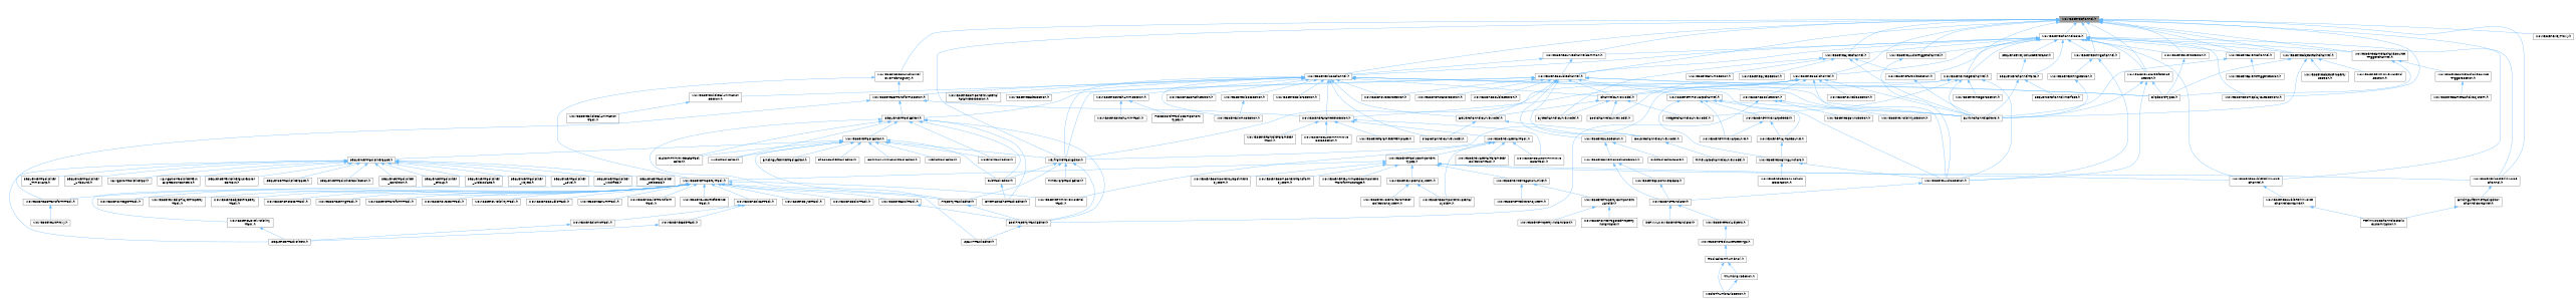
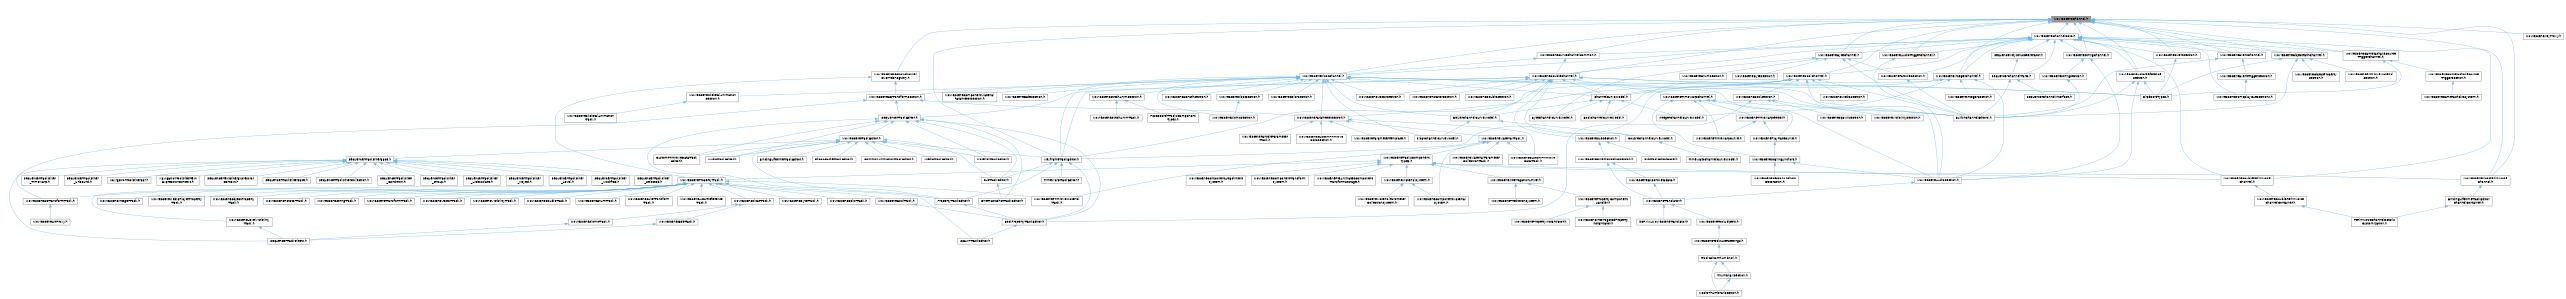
  digraph {
    node [color=grey40 fillcolor=white fontname=Helvetica fontsize=10 shape=box style=filled]
    edge [color=steelblue1 dir=back fontname=Helvetica fontsize=10 labelfontname=Helvetica labelfontsize=10 style=solid]
    n1 [color=gray40 fillcolor=grey60 fontcolor=black height=0.2 label="MovieSceneChannel.h" width=0.4]
    n2 [height=0.2 label="KeyframeTrackEditor.h" width=0.4]
    n3 [height=0.2 label="MovieSceneActorReference\lSection.h" width=0.4]
    n4 [height=0.2 label="MovieSceneAudioTriggerChannel.h" width=0.4]
    n5 [height=0.2 label="MovieSceneBoolChannel.h" width=0.4]
    n6 [height=0.2 label="MovieSceneDoublePerlinNoise\lChannel.h" width=0.4]
    n7 [height=0.2 label="MovieSceneFloatPerlinNoise\lChannel.h" width=0.4]
    n8 [height=0.2 label="MovieSceneByteChannel.h" width=0.4]
    n9 [height=0.2 label="MovieSceneCameraShakeSource\lTriggerChannel.h" width=0.4]
    n10 [height=0.2 label="MovieSceneChannelData.h" width=0.4]
    n11 [height=0.2 label="MovieSceneCurveChannelCommon.h" width=0.4]
    n12 [height=0.2 label="MovieSceneDoubleChannel.h" width=0.4]
    n13 [height=0.2 label="MovieSceneFloatChannel.h" width=0.4]
    n14 [height=0.2 label="MovieSceneEventChannel.h" width=0.4]
    n15 [height=0.2 label="MovieSceneEventSection.h" width=0.4]
    n16 [height=0.2 label="MovieSceneGameplayCueSections.h" width=0.4]
    n17 [height=0.2 label="MovieSceneIntegerChannel.h" width=0.4]
    n18 [height=0.2 label="MovieSceneObjectPathChannel.h" width=0.4]
    n19 [height=0.2 label="MovieSceneStringChannel.h" width=0.4]
    n20 [height=0.2 label="MovieSceneKeyProxy.h" width=0.4]
    n21 [height=0.2 label="MovieSceneSectionChannel\lOverrideRegistry.h" width=0.4]
    n22 [height=0.2 label="BoolPropertyTrackEditor.h" width=0.4]
    n23 [height=0.2 label="PropertyTrackEditor.h" width=0.4]
    n24 [height=0.2 label="SubTrackEditor.h" width=0.4]
    n25 [height=0.2 label="TimeWarpTrackEditor.h" width=0.4]
    n26 [height=0.2 label="BuiltInChannelEditors.h" width=0.4]
    n27 [height=0.2 label="ClipboardTypes.h" width=0.4]
    n28 [height=0.2 label="MovieSceneAudioSection.h" width=0.4]
    n29 [height=0.2 label="BoolChannelCurveModel.h" width=0.4]
    n30 [height=0.2 label="ChannelCurveModel.h" width=0.4]
    n31 [height=0.2 label="MovieSceneBoolSection.h" width=0.4]
    n32 [height=0.2 label="MovieSceneMediaSection.h" width=0.4]
    n33 [height=0.2 label="MovieSceneParameterSection.h" width=0.4]
    n34 [height=0.2 label="MovieSceneDoublePerlinNoise\lChannelContainer.h" width=0.4]
    n35 [height=0.2 label="BindingLifetimeTrackEditor\lChannelContainer.h" width=0.4]
    n36 [height=0.2 label="ByteChannelCurveModel.h" width=0.4]
    n37 [height=0.2 label="MovieSceneByteSection.h" width=0.4]
    n38 [height=0.2 label="MovieSceneEnumSection.h" width=0.4]
    n39 [height=0.2 label="MovieSceneParticleSection.h" width=0.4]
    n40 [height=0.2 label="MovieSceneCameraShakeSource\lTriggerSection.h" width=0.4]
    n41 [height=0.2 label="SequencerChannelTraits.h" width=0.4]
    n42 [height=0.2 label="SequencerKeyStructGenerator.h" width=0.4]
    n43 [height=0.2 label="BezierChannelCurveModel.h" width=0.4]
    n44 [height=0.2 label="DoubleChannelCurveModel.h" width=0.4]
    n45 [height=0.2 label="MovieSceneDoubleSection.h" width=0.4]
    n46 [height=0.2 label="MovieSceneRotatorSection.h" width=0.4]
    n47 [height=0.2 label="MovieSceneSubSection.h" width=0.4]
    n48 [height=0.2 label="MovieSceneTimeWarpChannel.h" width=0.4]
    n49 [height=0.2 label="MovieSceneVectorSection.h" width=0.4]
    n50 [height=0.2 label="ISequencerTrackEditor.h" width=0.4]
    n51 [height=0.2 label="FloatChannelCurveModel.h" width=0.4]
    n52 [height=0.2 label="MovieScene3DTransformSection.h" width=0.4]
    n53 [height=0.2 label="MovieScene3DPathSection.h" width=0.4]
    n54 [height=0.2 label="MovieSceneColorSection.h" width=0.4]
    n55 [height=0.2 label="MovieSceneComponentMaterial\lParameterSection.h" width=0.4]
    n56 [height=0.2 label="MovieSceneFadeSection.h" width=0.4]
    n57 [height=0.2 label="MovieSceneFloatSection.h" width=0.4]
    n58 [height=0.2 label="MovieSceneSlomoSection.h" width=0.4]
    n59 [height=0.2 label="MovieSceneSkeletalAnimation\lSection.h" width=0.4]
    n60 [height=0.2 label="MovieSceneStitchAnimSection.h" width=0.4]
    n61 [height=0.2 label="MovieSceneEventTriggerSection.h" width=0.4]
    n62 [height=0.2 label="IntegerChannelCurveModel.h" width=0.4]
    n63 [height=0.2 label="MovieSceneIntegerSection.h" width=0.4]
    n64 [height=0.2 label="MovieSceneObjectProperty\lSection.h" width=0.4]
    n65 [height=0.2 label="MovieScenePrimitiveMaterial\lSection.h" width=0.4]
    n66 [height=0.2 label="MovieSceneStringSection.h" width=0.4]
    n67 [height=0.2 label="MovieScenePropertyTrack.h" width=0.4]
    n68 [height=0.2 label="SpawnTrackEditor.h" width=0.4]
    n69 [height=0.2 label="CinematicShotTrackEditor.h" width=0.4]
    n70 [height=0.2 label="MovieSceneTranslator.h" width=0.4]
    n71 [height=0.2 label="FCPXMLMovieSceneTranslator.h" width=0.4]
    n72 [height=0.2 label="MovieSceneToolHelpers.h" width=0.4]
    n73 [height=0.2 label="MovieSceneToolsUserSettings.h" width=0.4]
    n74 [height=0.2 label="TrackEditorThumbnail.h" width=0.4]
    n75 [height=0.2 label="MediaThumbnailSection.h" width=0.4]
    n76 [height=0.2 label="ThumbnailSection.h" width=0.4]
    n77 [height=0.2 label="MovieSceneSpawnSection.h" width=0.4]
    n78 [height=0.2 label="MovieSceneVisibilitySection.h" width=0.4]
    n79 [height=0.2 label="MovieSceneCustomPrimitive\lDataSection.h" width=0.4]
    n80 [height=0.2 label="MovieSceneCustomPrimitive\lDataTrack.h" width=0.4]
    n81 [height=0.2 label="MovieSceneMaterialTrack.h" width=0.4]
    n82 [height=0.2 label="MovieSceneParameterTemplate.h" width=0.4]
    n83 [height=0.2 label="MovieSceneParticleParameter\lTrack.h" width=0.4]
    n84 [height=0.2 label="TimeWarpChannelCurveModel.h" width=0.4]
    n85 [height=0.2 label="MovieSceneComponentMaterial\lSystem.h" width=0.4]
    n86 [height=0.2 label="MovieSceneMaterialParameter\lCollectionTrack.h" width=0.4]
    n87 [height=0.2 label="MovieScenePrimitiveMaterial\lTrack.h" width=0.4]
    n88 [height=0.2 label="MovieSceneTracksComponent\lTypes.h" width=0.4]
    n89 [height=0.2 label="MovieSceneComponentAttachment\lSystem.h" width=0.4]
    n90 [height=0.2 label="MovieSceneComponentTransform\lSystem.h" width=0.4]
    n91 [height=0.2 label="MovieSceneInterrogationLinker.h" width=0.4]
    n92 [height=0.2 label="MovieSceneMaterialSystem.h" width=0.4]
    n93 [height=0.2 label="MovieScenePreAnimatedComponent\lTransformStorage.h" width=0.4]
    n94 [height=0.2 label="MovieScenePredictionSystem.h" width=0.4]
    n95 [height=0.2 label="MovieScenePropertyComponent\lHandler.h" width=0.4]
    n96 [height=0.2 label="MovieSceneMaterialParameter\lCollectionSystem.h" width=0.4]
    n97 [height=0.2 label="MovieScene3DTransformTrack.h" width=0.4]
    n98 [height=0.2 label="MovieSceneActorReference\lTrack.h" width=0.4]
    n99 [height=0.2 label="MovieSceneBoolTrack.h" width=0.4]
    n100 [height=0.2 label="MovieSceneByteTrack.h" width=0.4]
    n101 [height=0.2 label="MovieSceneColorTrack.h" width=0.4]
    n102 [height=0.2 label="MovieSceneDoubleTrack.h" width=0.4]
    n103 [height=0.2 label="MovieSceneEnumTrack.h" width=0.4]
    n104 [height=0.2 label="MovieSceneEulerTransform\lTrack.h" width=0.4]
    n105 [height=0.2 label="MovieSceneFloatTrack.h" width=0.4]
    n106 [height=0.2 label="MovieSceneIntegerTrack.h" width=0.4]
    n107 [height=0.2 label="MovieSceneLevelVisibility\lTrack.h" width=0.4]
    n108 [height=0.2 label="MovieSceneMediaPlayerProperty\lTrack.h" width=0.4]
    n109 [height=0.2 label="MovieSceneObjectProperty\lTrack.h" width=0.4]
    n110 [height=0.2 label="MovieSceneRotatorTrack.h" width=0.4]
    n111 [height=0.2 label="MovieSceneStringTrack.h" width=0.4]
    n112 [height=0.2 label="MovieSceneTransformTrack.h" width=0.4]
    n113 [height=0.2 label="MovieSceneVectorTrack.h" width=0.4]
    n114 [height=0.2 label="MovieSceneVisibilityTrack.h" width=0.4]
    n115 [height=0.2 label="PerlinNoiseChannelDetails\lCustomization.h" width=0.4]
    n116 [height=0.2 label="MovieSceneInterrogatedProperty\lInstantiator.h" width=0.4]
    n117 [height=0.2 label="MovieScenePropertyInstantiator.h" width=0.4]
    n118 [height=0.2 label="MovieSceneHitProxy.h" width=0.4]
    n119 [height=0.2 label="MovieSceneFadeTrack.h" width=0.4]
    n120 [height=0.2 label="MovieSceneSlomoTrack.h" width=0.4]
    n121 [height=0.2 label="SequencerTrackFilters.h" width=0.4]
    n122 [height=0.2 label="MovieSceneCameraShakeSystem.h" width=0.4]
    n123 [height=0.2 label="SequencerChannelInterface.h" width=0.4]
    n124 [height=0.2 label="MovieSceneCinematicShotSection.h" width=0.4]
    n125 [height=0.2 label="SubTrackEditorBase.h" width=0.4]
    n126 [height=0.2 label="MovieScenePlayRateCurve.h" width=0.4]
    n127 [height=0.2 label="MovieSceneScalingAnchors.h" width=0.4]
    n128 [height=0.2 label="MovieSceneTimeWarpCurve.h" width=0.4]
    n129 [height=0.2 label="MovieSceneTimeWarpGetter.h" width=0.4]
    n130 [height=0.2 label="AudioTrackEditor.h" width=0.4]
    n131 [height=0.2 label="CustomPrimitiveDataTrack\lEditor.h" width=0.4]
    n132 [height=0.2 label="MaterialTrackEditor.h" width=0.4]
    n133 [height=0.2 label="MovieSceneTrackEditor.h" width=0.4]
    n134 [height=0.2 label="BindingLifetimeTrackEditor.h" width=0.4]
    n135 [height=0.2 label="ChaosCacheTrackEditor.h" width=0.4]
    n136 [height=0.2 label="CommonAnimationTrackEditor.h" width=0.4]
    n137 [height=0.2 label="MediaTrackEditor.h" width=0.4]
    n138 [height=0.2 label="SequencerTrackFilterBase.h" width=0.4]
    n139 [height=0.2 label="NavigationToolFilterBar.h" width=0.4]
    n140 [height=0.2 label="NavigationToolFilterText\lExpressionContext.h" width=0.4]
    n141 [height=0.2 label="SequencerTextFilterExpression\lContext.h" width=0.4]
    n142 [height=0.2 label="SequencerTrackFilterBase.h" width=0.4]
    n143 [height=0.2 label="SequencerTrackFilterCollection.h" width=0.4]
    n144 [height=0.2 label="SequencerTrackFilter\l_Condition.h" width=0.4]
    n145 [height=0.2 label="SequencerTrackFilter\l_Group.h" width=0.4]
    n146 [height=0.2 label="SequencerTrackFilter\l_HideIsolate.h" width=0.4]
    n147 [height=0.2 label="SequencerTrackFilter\l_Keyed.h" width=0.4]
    n148 [height=0.2 label="SequencerTrackFilter\l_Level.h" width=0.4]
    n149 [height=0.2 label="SequencerTrackFilter\l_Modified.h" width=0.4]
    n150 [height=0.2 label="SequencerTrackFilter\l_Selected.h" width=0.4]
    n151 [height=0.2 label="SequencerTrackFilter\l_TimeWarp.h" width=0.4]
    n152 [height=0.2 label="SequencerTrackFilter\l_Unbound.h" width=0.4]
    n153 [height=0.2 label="MovieSceneExportMetadata.h" width=0.4]
    n154 [height=0.2 label="MovieSceneSectionAnchors\lDecoration.h" width=0.4]
    n155 [height=0.2 label="MovieSceneSkeletalAnimation\lTrack.h" width=0.4]
    n156 [height=0.2 label="MovieSceneStitchAnimTrack.h" width=0.4]
    n157 [height=0.2 label="PoseSearchTracksComponent\lTypes.h" width=0.4]
    n1 -> n2
    n1 -> n3
    n1 -> n4
    n1 -> n5
    n1 -> n6
    n1 -> n7
    n1 -> n8
    n1 -> n9
    n1 -> n10
    n1 -> n11
    n1 -> n12
    n1 -> n13
    n1 -> n14
    n1 -> n15
-   n1 -> n16
+   n61 -> n16
    n1 -> n17
    n1 -> n18
    n1 -> n19
    n1 -> n20
    n1 -> n21
    n2 -> n22
    n2 -> n23
    n2 -> n24
    n2 -> n25
    n3 -> n26
    n3 -> n27
    n3 -> n28
    n4 -> n28
    n5 -> n2
    n5 -> n26
    n5 -> n28
    n5 -> n29
    n5 -> n30
    n5 -> n31
    n5 -> n32
    n5 -> n33
    n6 -> n34
    n7 -> n35
    n8 -> n26
    n8 -> n36
    n8 -> n37
    n8 -> n38
    n8 -> n39
    n9 -> n27
    n9 -> n40
    n10 -> n3
    n10 -> n4
    n10 -> n5
    n10 -> n6
    n10 -> n7
    n10 -> n8
    n10 -> n9
    n10 -> n11
    n10 -> n12
    n10 -> n13
    n10 -> n14
    n10 -> n15
    n10 -> n16
    n10 -> n17
    n10 -> n18
    n10 -> n19
    n10 -> n39
    n10 -> n41
    n10 -> n42
    n11 -> n12
    n11 -> n13
    n12 -> n2
    n12 -> n26
    n12 -> n27
    n12 -> n30
    n12 -> n43
    n12 -> n44
    n12 -> n45
    n12 -> n46
    n12 -> n47
    n12 -> n48
    n12 -> n49
    n12 -> n50
    n13 -> n2
    n13 -> n26
    n13 -> n27
    n13 -> n28
    n13 -> n30
    n13 -> n33
    n13 -> n43
    n13 -> n49
    n13 -> n51
    n13 -> n52
    n13 -> n53
    n13 -> n54
    n13 -> n55
    n13 -> n56
    n13 -> n57
    n13 -> n58
    n13 -> n59
    n13 -> n60
    n14 -> n26
    n14 -> n61
    n15 -> n27
    n17 -> n2
-   n17 -> n26
    n17 -> n28
    n17 -> n30
    n17 -> n62
    n17 -> n63
    n18 -> n26
    n18 -> n27
    n18 -> n64
    n18 -> n65
    n19 -> n28
    n19 -> n66
    n21 -> n52
    n21 -> n67
    n22 -> n68
    n23 -> n22
    n24 -> n69
    n28 -> n70
    n30 -> n29
    n30 -> n36
    n30 -> n43
    n30 -> n62
    n31 -> n22
    n31 -> n77
    n31 -> n78
    n33 -> n79
    n33 -> n80
    n33 -> n81
    n33 -> n82
    n33 -> n83
    n34 -> n115
    n35 -> n115
    n39 -> n26
    n40 -> n122
    n41 -> n26
    n41 -> n123
    n42 -> n41
    n43 -> n44
    n43 -> n51
    n44 -> n84
    n47 -> n124
    n47 -> n125
    n48 -> n26
    n48 -> n126
    n48 -> n127
    n48 -> n128
    n48 -> n129
    n50 -> n22
    n50 -> n24
    n50 -> n68
    n50 -> n69
    n50 -> n130
    n50 -> n131
    n50 -> n132
    n50 -> n133
    n52 -> n33
    n52 -> n50
    n52 -> n97
    n57 -> n58
    n59 -> n155
    n60 -> n156
    n60 -> n157
    n66 -> n26
    n67 -> n23
    n67 -> n87
    n67 -> n97
    n67 -> n98
    n67 -> n99
    n67 -> n100
    n67 -> n101
    n67 -> n102
    n67 -> n103
    n67 -> n104
    n67 -> n105
    n67 -> n106
    n67 -> n107
    n67 -> n108
    n67 -> n109
    n67 -> n110
    n67 -> n111
    n67 -> n112
    n67 -> n113
    n67 -> n114
    n70 -> n71
    n70 -> n72
    n72 -> n73
    n73 -> n74
    n74 -> n75
    n74 -> n76
    n76 -> n75
    n81 -> n80
    n81 -> n85
    n81 -> n86
    n81 -> n87
    n81 -> n88
    n88 -> n6
    n88 -> n7
    n88 -> n67
    n88 -> n89
    n88 -> n90
    n88 -> n91
    n88 -> n92
    n88 -> n93
    n91 -> n94
    n91 -> n95
    n92 -> n85
    n92 -> n96
    n95 -> n116
    n95 -> n117
    n97 -> n118
    n99 -> n22
    n105 -> n119
    n105 -> n120
    n107 -> n121
    n119 -> n121
    n120 -> n121
    n124 -> n70
    n124 -> n153
    n126 -> n127
    n127 -> n28
    n127 -> n154
    n129 -> n126
    n129 -> n128
    n133 -> n2
    n133 -> n23
    n133 -> n24
    n133 -> n130
    n133 -> n131
    n133 -> n132
    n133 -> n134
    n133 -> n135
    n133 -> n136
    n133 -> n137
    n133 -> n138
    n138 -> n121
    n138 -> n139
    n138 -> n140
    n138 -> n141
    n138 -> n142
    n138 -> n143
    n138 -> n144
    n138 -> n145
    n138 -> n146
    n138 -> n147
    n138 -> n148
    n138 -> n149
    n138 -> n150
    n138 -> n151
    n138 -> n152
    n153 -> n70
  }
